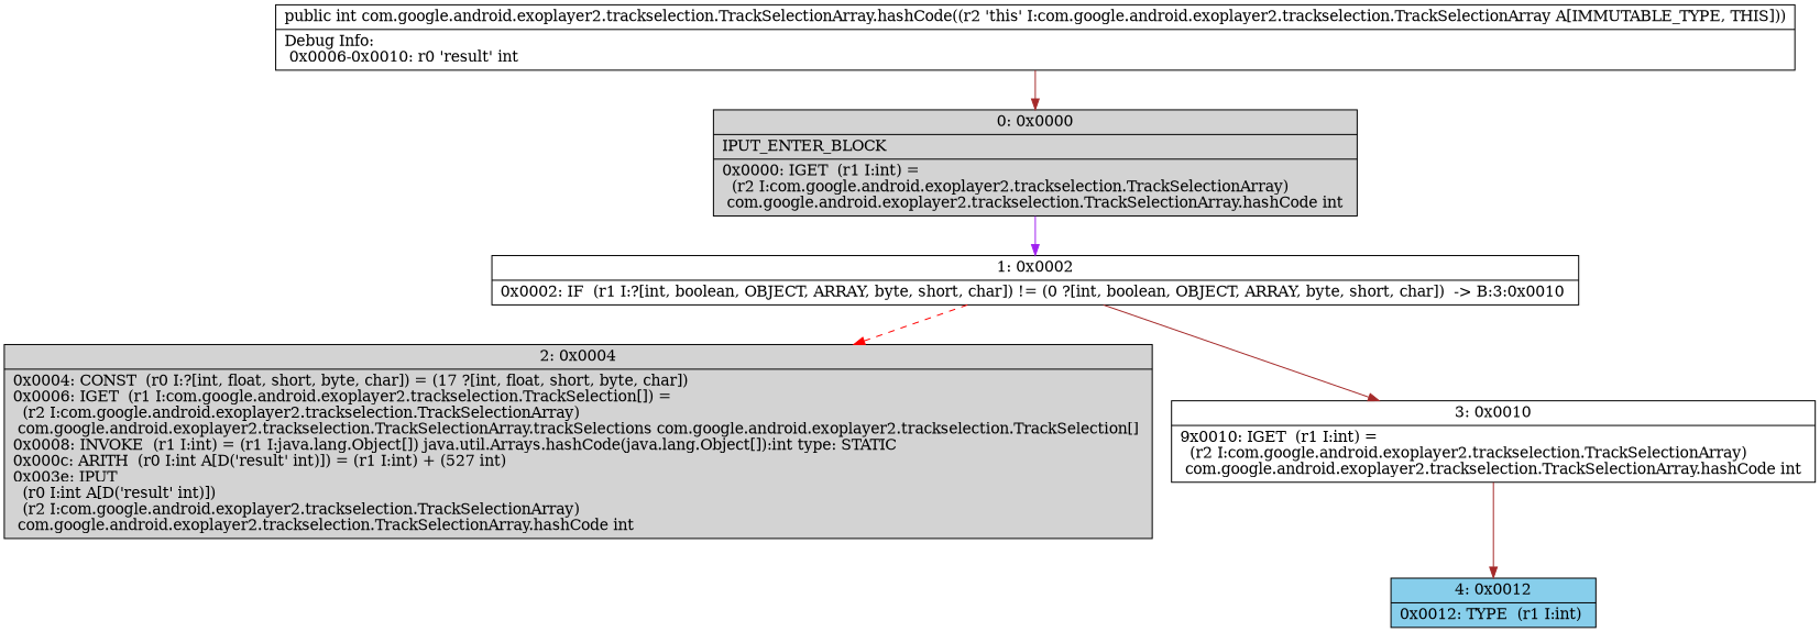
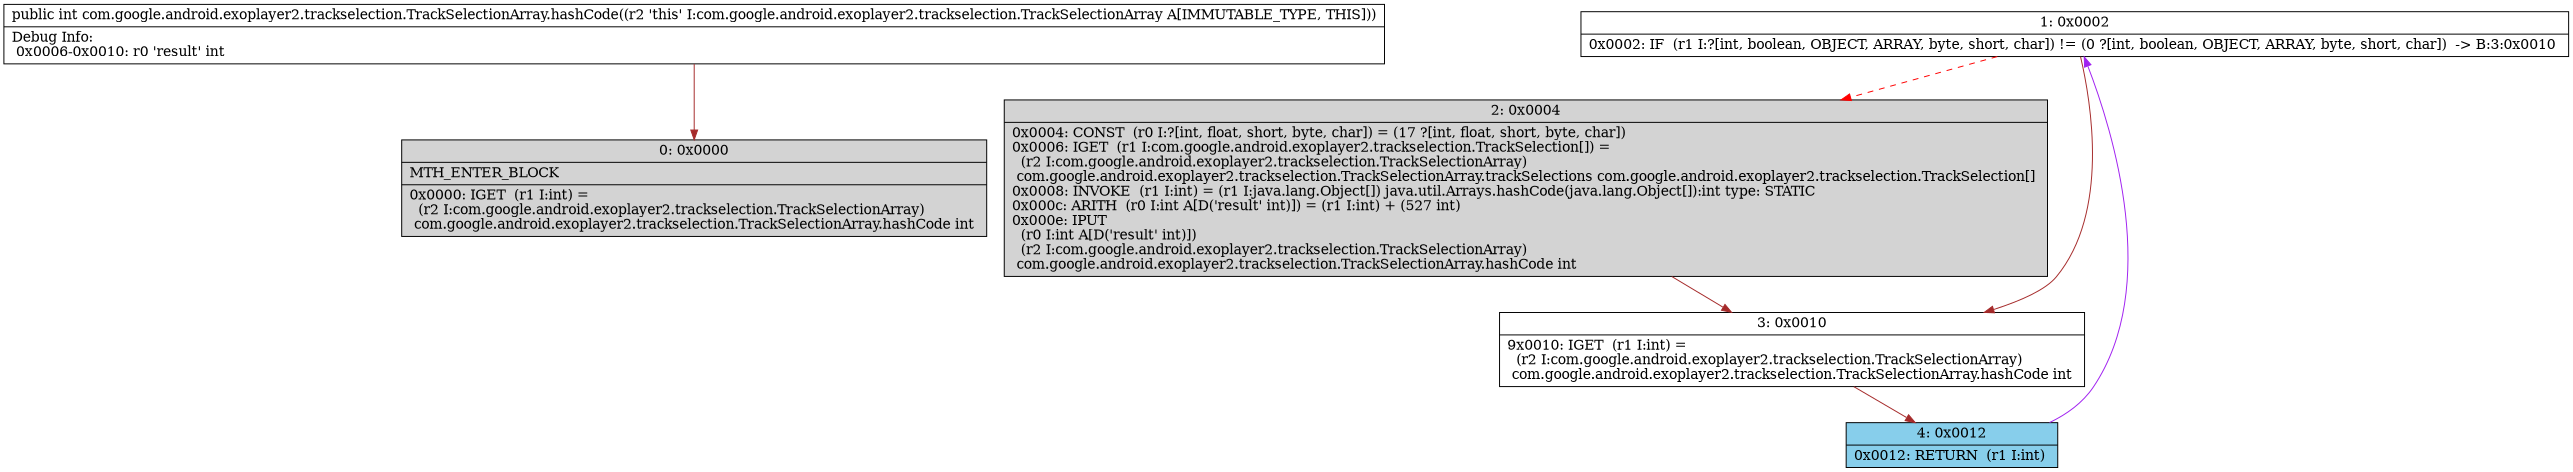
  digraph {
    node [fillcolor=white shape=record style=filled]
    edge [color=brown]
-   n1 [fillcolor=lightgrey label="{0\:\ 0x0000|IPUT_ENTER_BLOCK\l|0x0000: IGET  (r1 I:int) = \l  (r2 I:com.google.android.exoplayer2.trackselection.TrackSelectionArray)\l com.google.android.exoplayer2.trackselection.TrackSelectionArray.hashCode int \l}"]
+   n1 [fillcolor=lightgrey label="{0\:\ 0x0000|MTH_ENTER_BLOCK\l|0x0000: IGET  (r1 I:int) = \l  (r2 I:com.google.android.exoplayer2.trackselection.TrackSelectionArray)\l com.google.android.exoplayer2.trackselection.TrackSelectionArray.hashCode int \l}"]
    n2 [label="{1\:\ 0x0002|0x0002: IF  (r1 I:?[int, boolean, OBJECT, ARRAY, byte, short, char]) != (0 ?[int, boolean, OBJECT, ARRAY, byte, short, char])  \-\> B:3:0x0010 \l}"]
-   n3 [fillcolor=lightgrey label="{2\:\ 0x0004|0x0004: CONST  (r0 I:?[int, float, short, byte, char]) = (17 ?[int, float, short, byte, char]) \l0x0006: IGET  (r1 I:com.google.android.exoplayer2.trackselection.TrackSelection[]) = \l  (r2 I:com.google.android.exoplayer2.trackselection.TrackSelectionArray)\l com.google.android.exoplayer2.trackselection.TrackSelectionArray.trackSelections com.google.android.exoplayer2.trackselection.TrackSelection[] \l0x0008: INVOKE  (r1 I:int) = (r1 I:java.lang.Object[]) java.util.Arrays.hashCode(java.lang.Object[]):int type: STATIC \l0x000c: ARITH  (r0 I:int A[D('result' int)]) = (r1 I:int) + (527 int) \l0x003e: IPUT  \l  (r0 I:int A[D('result' int)])\l  (r2 I:com.google.android.exoplayer2.trackselection.TrackSelectionArray)\l com.google.android.exoplayer2.trackselection.TrackSelectionArray.hashCode int \l}"]
+   n3 [fillcolor=lightgrey label="{2\:\ 0x0004|0x0004: CONST  (r0 I:?[int, float, short, byte, char]) = (17 ?[int, float, short, byte, char]) \l0x0006: IGET  (r1 I:com.google.android.exoplayer2.trackselection.TrackSelection[]) = \l  (r2 I:com.google.android.exoplayer2.trackselection.TrackSelectionArray)\l com.google.android.exoplayer2.trackselection.TrackSelectionArray.trackSelections com.google.android.exoplayer2.trackselection.TrackSelection[] \l0x0008: INVOKE  (r1 I:int) = (r1 I:java.lang.Object[]) java.util.Arrays.hashCode(java.lang.Object[]):int type: STATIC \l0x000c: ARITH  (r0 I:int A[D('result' int)]) = (r1 I:int) + (527 int) \l0x000e: IPUT  \l  (r0 I:int A[D('result' int)])\l  (r2 I:com.google.android.exoplayer2.trackselection.TrackSelectionArray)\l com.google.android.exoplayer2.trackselection.TrackSelectionArray.hashCode int \l}"]
    n4 [label="{3\:\ 0x0010|9x0010: IGET  (r1 I:int) = \l  (r2 I:com.google.android.exoplayer2.trackselection.TrackSelectionArray)\l com.google.android.exoplayer2.trackselection.TrackSelectionArray.hashCode int \l}"]
-   n5 [fillcolor=skyblue label="{4\:\ 0x0012|0x0012: TYPE  (r1 I:int) \l}"]
+   n5 [fillcolor=skyblue label="{4\:\ 0x0012|0x0012: RETURN  (r1 I:int) \l}"]
    n6 [label="{public int com.google.android.exoplayer2.trackselection.TrackSelectionArray.hashCode((r2 'this' I:com.google.android.exoplayer2.trackselection.TrackSelectionArray A[IMMUTABLE_TYPE, THIS]))  | Debug Info:\l  0x0006\-0x0010: r0 'result' int\l}"]
-   n1 -> n2 [color=purple]
+   n5 -> n2 [color=purple]
    n2 -> n3 [color=red style=dashed]
    n2 -> n4
+   n3 -> n4
    n4 -> n5
    n6 -> n1
  }
